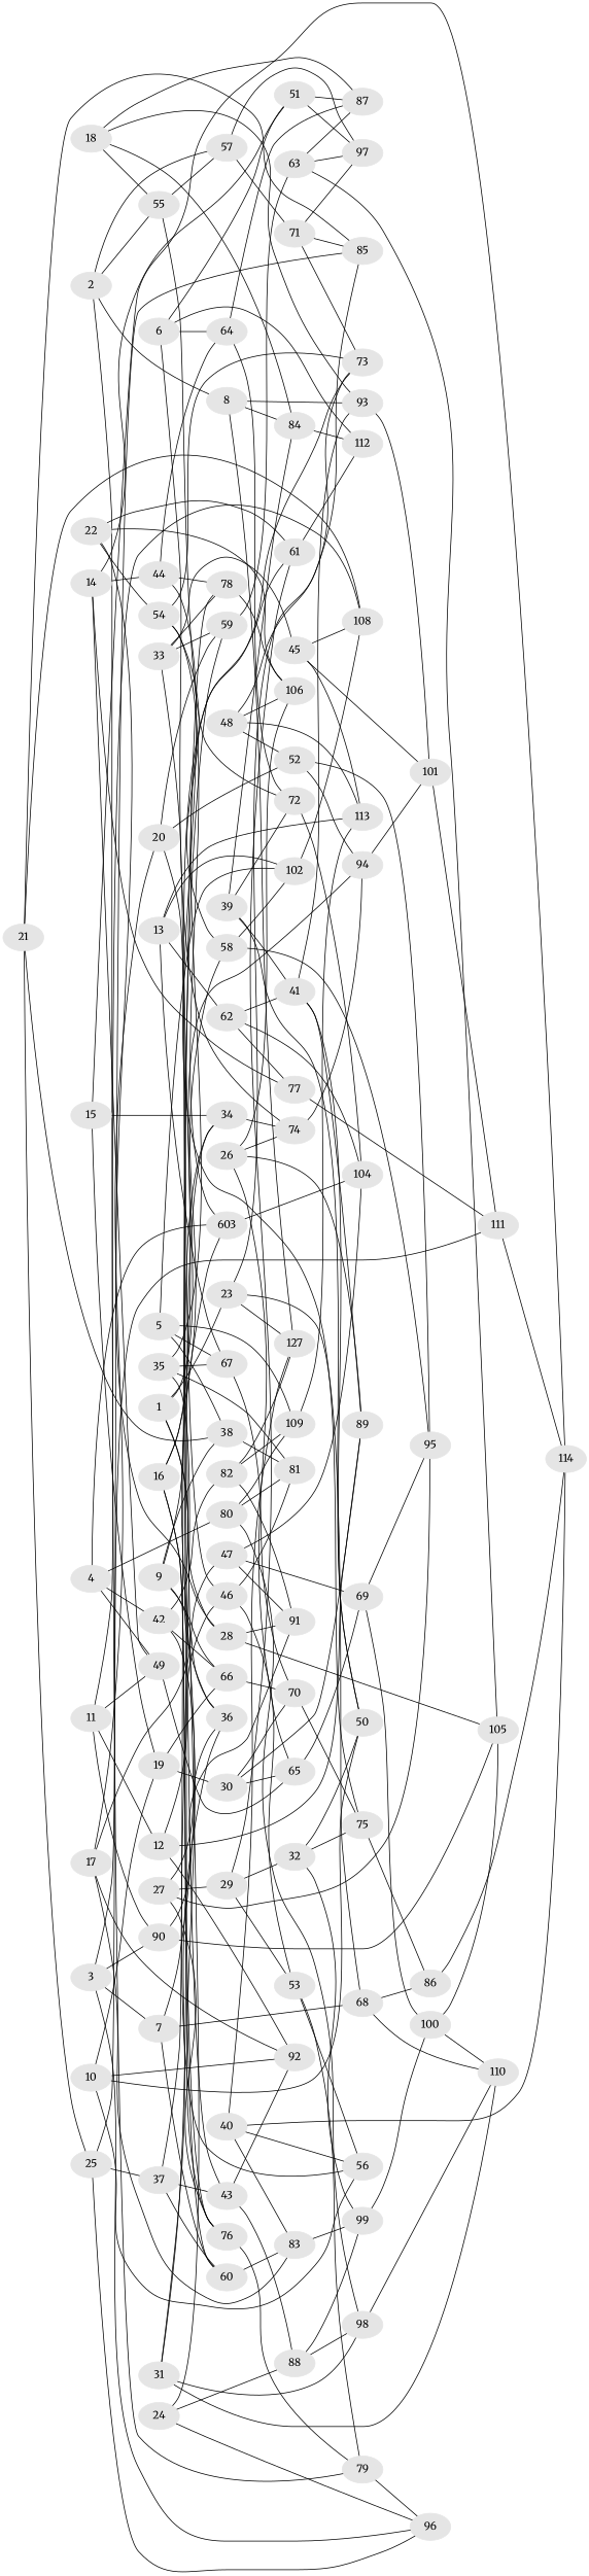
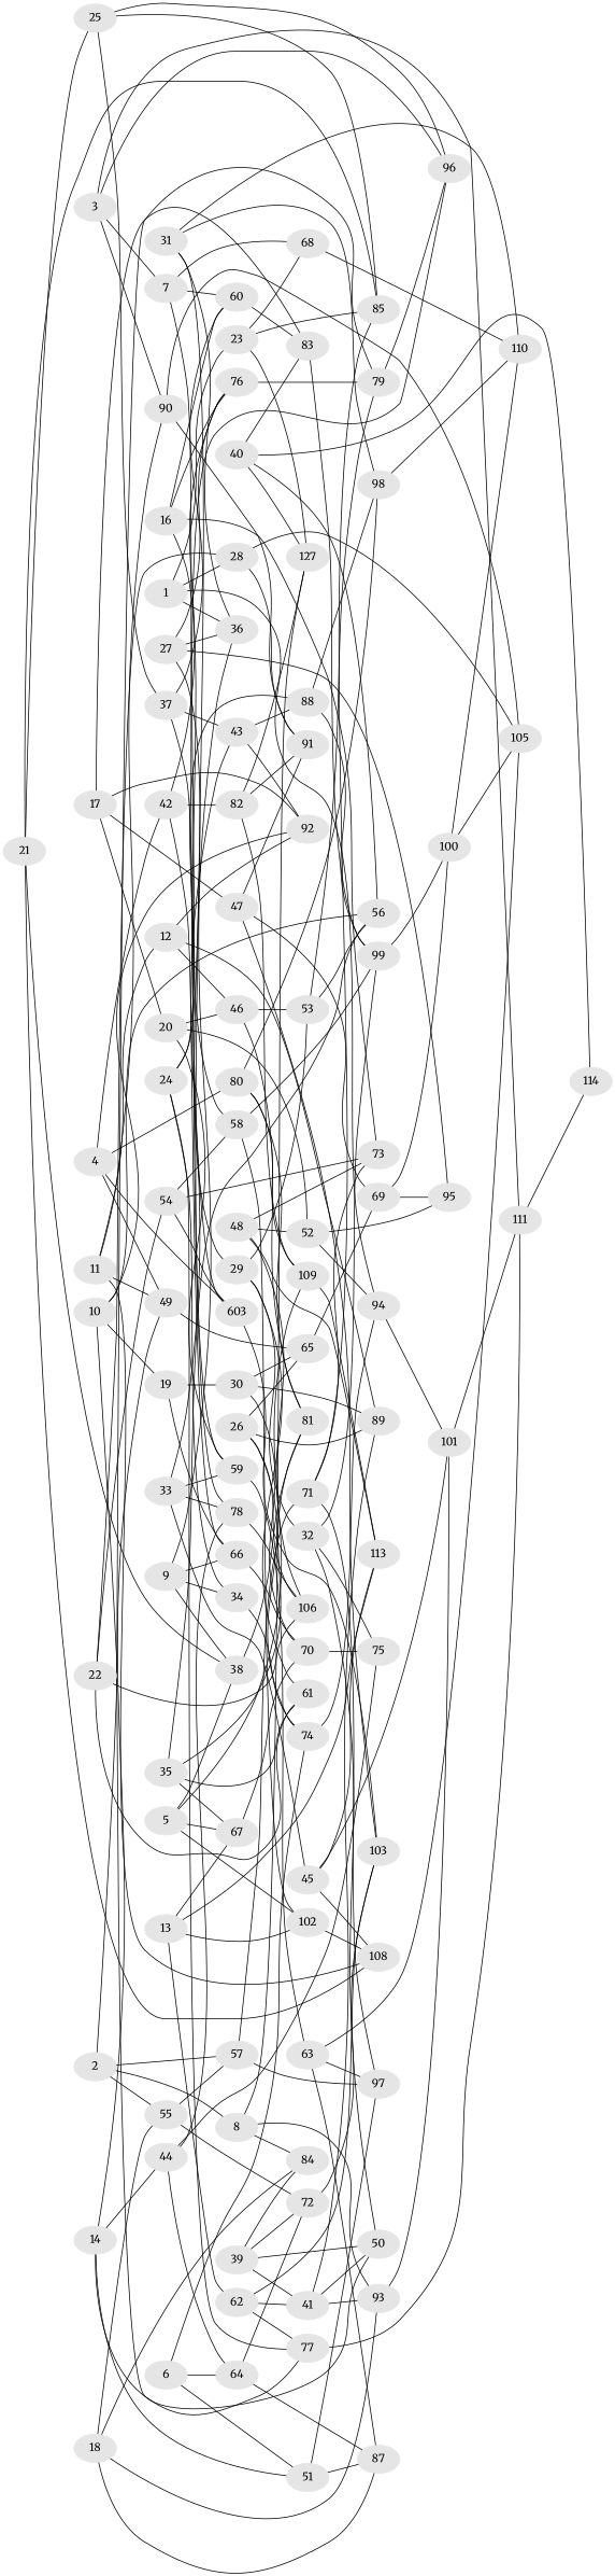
  graph {
    fontname=Merriweather
    rankdir=LR
    node [color=gray90 fontname=Merriweather style=filled]
    edge [fontname=Merriweather]
    1
    23
    28
    36
    94
    68
    n7 [label=127]
    85
    91
    105
    101
    2
    8
    55
    57
    79
    84
    93
    72
    97
    71
    96
    3
    7
    90
    111
    n27 [label=603]
    60
    114
    4
    42
    49
    80
    66
    76
    82
    65
    109
    98
    81
-   104
+   104 [label=103]
    5
    38
    67
    102
    70
    108
    113
    6
    51
    64
    74
-   112
    87
    83
-   86
    110
    9
    34
    10
    19
    50
    56
    92
    30
    11
    12
    46
    89
    53
    13
    62
    77
    41
    14
    44
    75
    78
-   15
    16
    58
    73
    95
    17
    20
    47
    52
    59
    69
    99
    18
    63
    21
    25
    37
    22
    54
    61
    106
    24
    88
    43
    26
    27
    29
    32
    31
    100
    33
    45
    35
    39
    40
    48
    1 -- 23
    1 -- 28
    1 -- 36
    1 -- 94
    23 -- 68
    23 -- n7
    23 -- 85
    28 -- 91
    28 -- 105
    94 -- 101
-   68 -- 86
    68 -- 110
    101 -- 111
    2 -- 8
    2 -- 55
    2 -- 57
    2 -- 79
    8 -- n7
    8 -- 84
    8 -- 93
    55 -- 57
    55 -- 72
    57 -- 97
    57 -- 71
    79 -- 96
-   84 -- 112
    93 -- 101
    72 -- 104
    71 -- 85
    71 -- 97
    71 -- 73
    3 -- 96
    3 -- 7
    3 -- 90
    3 -- 111
    7 -- 68
    7 -- n27
    7 -- 60
    90 -- 91
    90 -- 105
    111 -- 114
    n27 -- 104
    60 -- 83
    4 -- n27
    4 -- 42
    4 -- 49
    4 -- 80
    42 -- 66
    42 -- 76
    42 -- 82
    49 -- 65
    80 -- 109
    80 -- 98
    80 -- 81
    66 -- 70
    76 -- 79
    82 -- n7
    82 -- 91
    82 -- 109
    65 -- 69
    109 -- 113
    98 -- 110
    5 -- 109
    5 -- 38
    5 -- 67
    5 -- 102
    38 -- 81
    67 -- 70
    102 -- 108
    70 -- 75
    6 -- 51
    6 -- 64
    6 -- 74
-   6 -- 112
    51 -- 97
    51 -- 87
    64 -- 72
    64 -- 87
    74 -- 94
    83 -- 99
-   86 -- 114
    9 -- 36
    9 -- 66
    9 -- 38
    9 -- 34
    34 -- 74
    10 -- 19
    10 -- 50
    10 -- 56
    10 -- 92
    19 -- 66
    19 -- 30
    30 -- 65
    30 -- 70
    30 -- 89
    11 -- 90
    11 -- 49
    11 -- 108
    11 -- 12
    12 -- 92
    12 -- 46
    12 -- 89
    46 -- 81
    46 -- 53
    53 -- 79
    53 -- 56
    13 -- 67
    13 -- 102
    13 -- 113
    13 -- 62
    62 -- 104
    62 -- 77
    62 -- 41
    77 -- 111
    41 -- 93
    41 -- 50
    41 -- 89
    14 -- 49
    14 -- 51
    14 -- 77
    14 -- 44
    44 -- 64
    44 -- 75
    44 -- 78
-   75 -- 86
    78 -- 106
-   15 -- 114
-   15 -- 34
-   15 -- 19
    16 -- 60
    16 -- 76
    16 -- 58
    16 -- 73
    58 -- 102
-   58 -- 95
+   58 -- 99
    17 -- 83
    17 -- 92
    17 -- 20
    17 -- 47
    20 -- 46
    20 -- 52
    20 -- 59
    47 -- 91
    47 -- 104
    47 -- 69
    52 -- 94
    52 -- 95
    59 -- 63
    69 -- 95
    69 -- 100
    99 -- 100
    18 -- 55
    18 -- 84
    18 -- 93
    18 -- 87
    63 -- 105
    63 -- 97
    63 -- 87
    21 -- 85
    21 -- 38
    21 -- 108
    21 -- 25
    25 -- 85
    25 -- 96
    25 -- 37
    37 -- 60
    37 -- 78
    37 -- 43
    22 -- 28
    22 -- 54
    22 -- 61
    22 -- 106
    54 -- n27
    54 -- 58
    54 -- 73
-   61 -- 112
    24 -- 96
    24 -- 34
+   24 -- 77
    24 -- 88
    88 -- 98
    88 -- 99
    43 -- 92
    43 -- 88
    26 -- 65
    26 -- 74
    26 -- 89
    26 -- 106
    27 -- 36
    27 -- 76
    27 -- 95
    27 -- 29
    29 -- 53
    29 -- 61
    29 -- 32
    32 -- 50
    32 -- 75
    32 -- 99
    31 -- 36
    31 -- 98
    31 -- 110
    31 -- 59
    100 -- 105
    100 -- 110
    33 -- 78
    33 -- 59
    33 -- 43
    33 -- 45
    45 -- 101
    45 -- 108
    45 -- 113
    35 -- 81
    35 -- 67
    35 -- 56
    35 -- 61
    39 -- 84
    39 -- 72
    39 -- 50
    39 -- 41
    40 -- n7
    40 -- 114
    40 -- 83
    40 -- 56
    48 -- 113
    48 -- 73
    48 -- 52
    48 -- 106
  }
